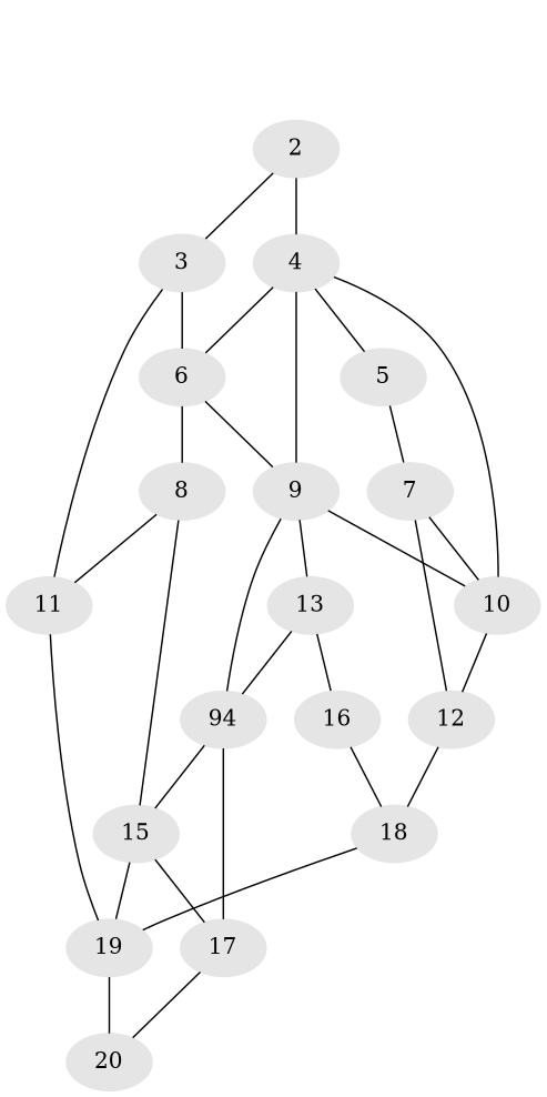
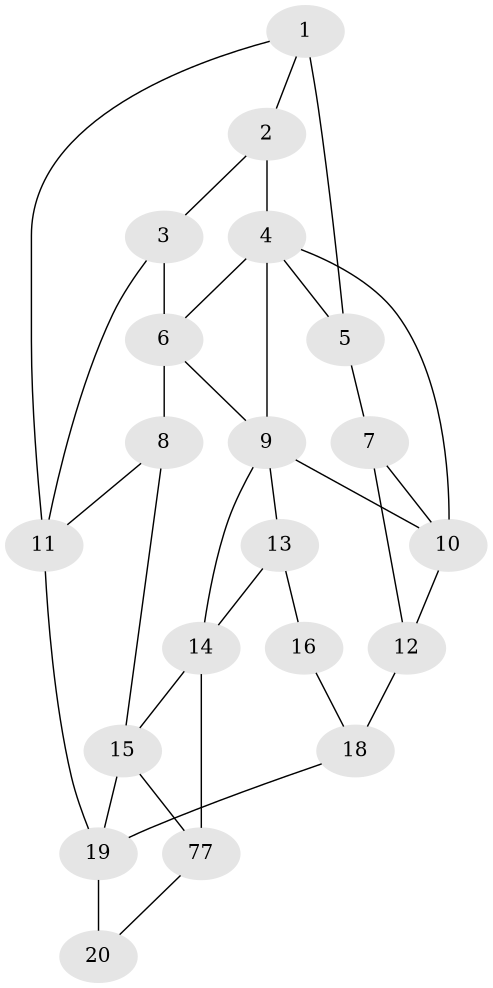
  graph {
    node [color=gray90 style=filled]
    edge [weight=1.0]
+   1
    2
    5
    11
    3
    4
    7
    10
    12
    19
    20
    6
    9
    8
    13
-   14 [label=94]
+   14
    15
    18
-   17
+   17 [label=77]
    16
+   1 -- 2
+   1 -- 5 [weight=2.0]
+   1 -- 11
    2 -- 3
    2 -- 4
    5 -- 7
    11 -- 19 [weight=2.0]
    3 -- 11
    3 -- 6 [weight=2.0]
    4 -- 5
    4 -- 10
    4 -- 6
    4 -- 9
    7 -- 10
    7 -- 12 [weight=2.0]
    10 -- 12
    12 -- 18 [weight=2.0]
    19 -- 20 [weight=2.0]
    6 -- 9
    6 -- 8 [weight=2.0]
    9 -- 10
    9 -- 13 [weight=2.0]
    9 -- 14
    8 -- 11
    8 -- 15
    13 -- 14
    13 -- 16 [weight=2.0]
    14 -- 15
    14 -- 17 [weight=2.0]
    15 -- 19
    15 -- 17
    18 -- 19
    17 -- 20
    16 -- 18
  }
